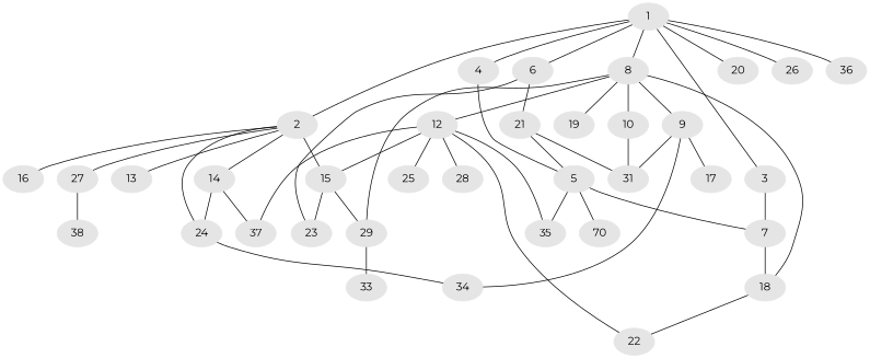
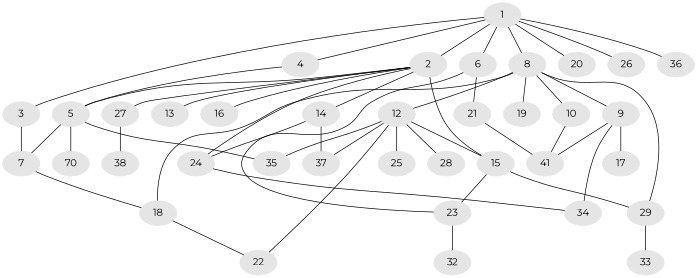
  graph {
    fontname=Montserrat
    node [color=gray90 fontname=Montserrat style=filled]
    edge [fontname=Montserrat weight=1.0]
    1
    2
    3
    4
    6
    8
    20
    26
    36
    5
    13
    14
    15
    16
    24
    27
    7
    21
    23
    18
    9
    10
    12
    19
    29
    n26 [label=70]
    35
    37
    34
    38
-   31
+   31 [label=41]
+   32
    22
    17
    25
    28
    33
    1 -- 2
    1 -- 3
    1 -- 4
    1 -- 6
    1 -- 8
    1 -- 20
    1 -- 26
    1 -- 36
-   21 -- 5
+   2 -- 5
    2 -- 13
    2 -- 14
    2 -- 15 [weight=9.0]
    2 -- 16
    2 -- 24
    2 -- 27
    3 -- 7 [weight=3.0]
    4 -- 5
    6 -- 21
    6 -- 23
    8 -- 18
    8 -- 9
    8 -- 10 [weight=2.0]
    8 -- 12
    8 -- 19
    8 -- 29
    5 -- 7
    5 -- n26
    5 -- 35
    14 -- 24
    14 -- 37
    15 -- 23
    15 -- 29
    24 -- 34
    27 -- 38
    7 -- 18
    21 -- 31
+   23 -- 32
    18 -- 22
    9 -- 34 [weight=2.0]
    9 -- 31
    9 -- 17
    10 -- 31
    12 -- 15
    12 -- 35
    12 -- 37
    12 -- 22
    12 -- 25
    12 -- 28
    29 -- 33
  }
